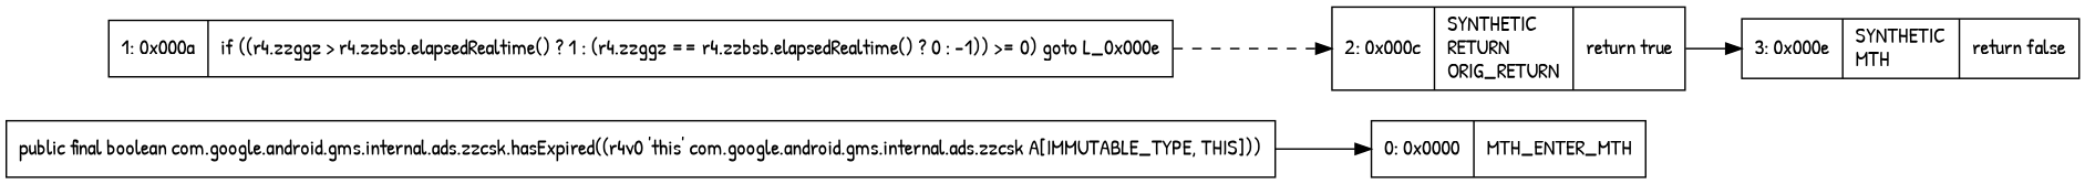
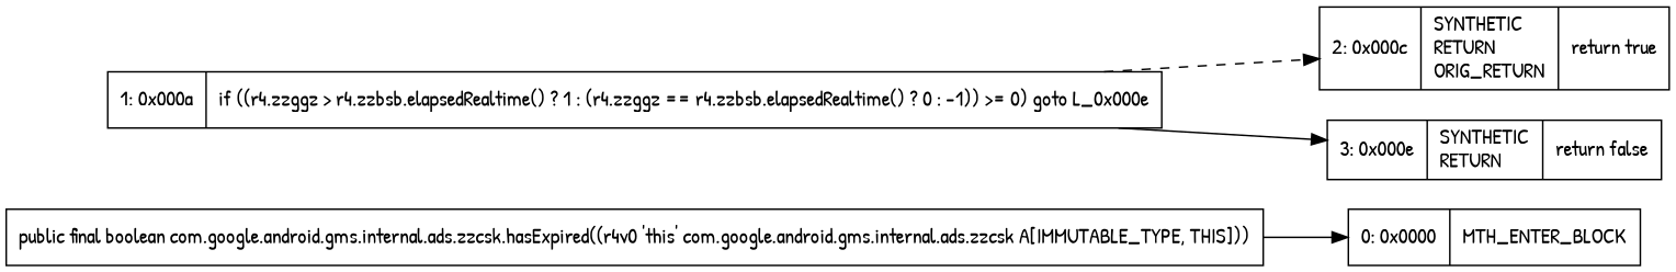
  digraph {
    fontname="Patrick Hand"
    rankdir=LR
    node [fontname="Patrick Hand" shape=record]
    edge [fontname="Patrick Hand"]
-   n1 [label="{0\:\ 0x0000|MTH_ENTER_MTH\l}"]
+   n1 [label="{0\:\ 0x0000|MTH_ENTER_BLOCK\l}"]
    n2 [label="{1\:\ 0x000a|if ((r4.zzggz \> r4.zzbsb.elapsedRealtime() ? 1 : (r4.zzggz == r4.zzbsb.elapsedRealtime() ? 0 : \-1)) \>= 0) goto L_0x000e\l}"]
    n3 [label="{2\:\ 0x000c|SYNTHETIC\lRETURN\lORIG_RETURN\l|return true\l}"]
-   n4 [label="{3\:\ 0x000e|SYNTHETIC\lMTH\l|return false\l}"]
+   n4 [label="{3\:\ 0x000e|SYNTHETIC\lRETURN\l|return false\l}"]
    n5 [label="{public final boolean com.google.android.gms.internal.ads.zzcsk.hasExpired((r4v0 'this' com.google.android.gms.internal.ads.zzcsk A[IMMUTABLE_TYPE, THIS])) }"]
    n2 -> n3 [style=dashed]
-   n3 -> n4
+   n2 -> n4
    n5 -> n1
  }
